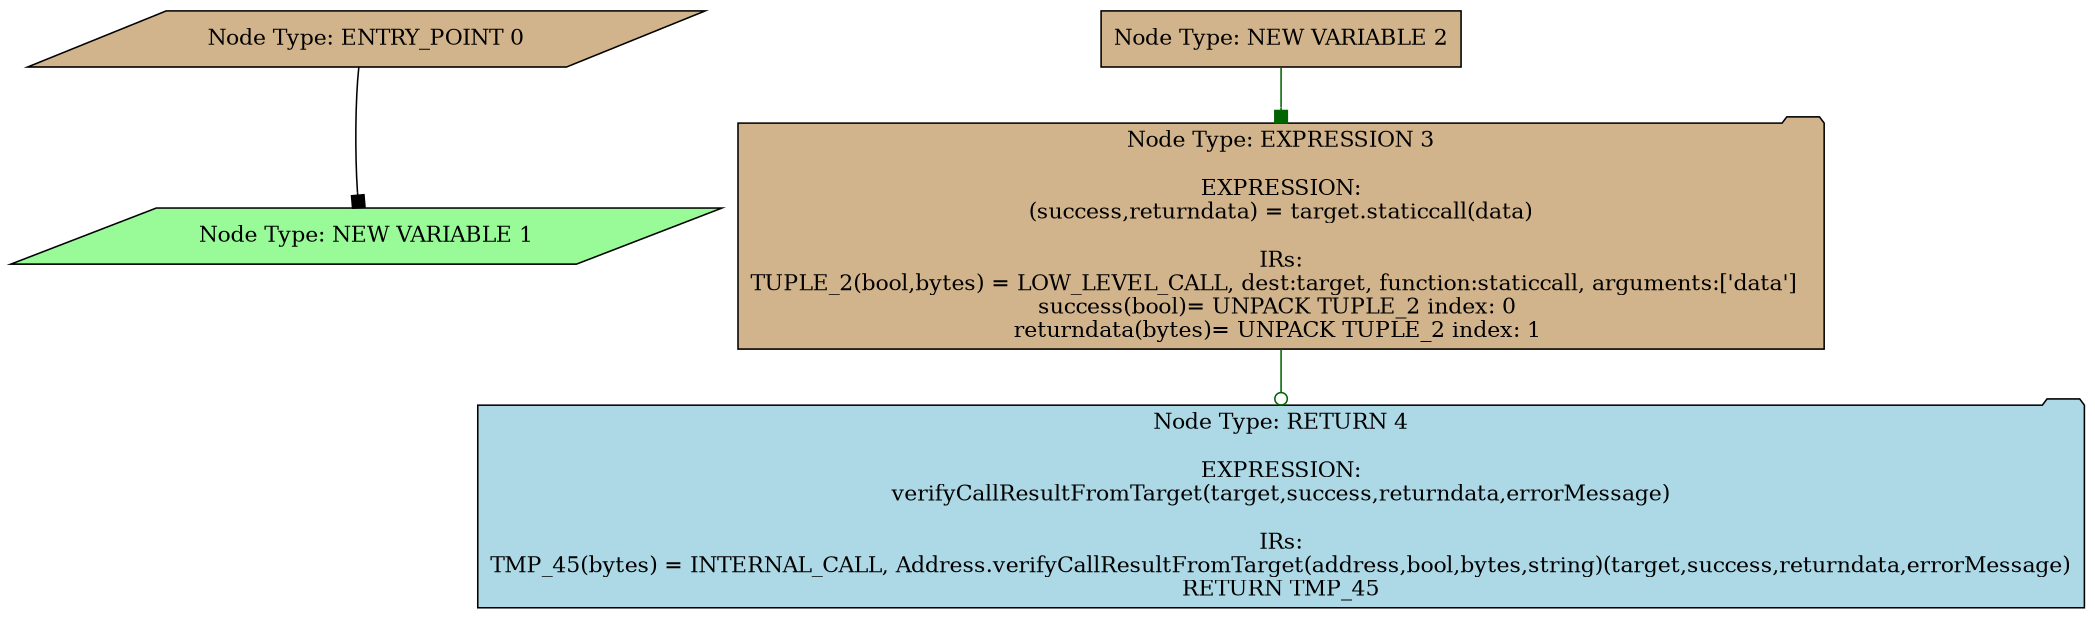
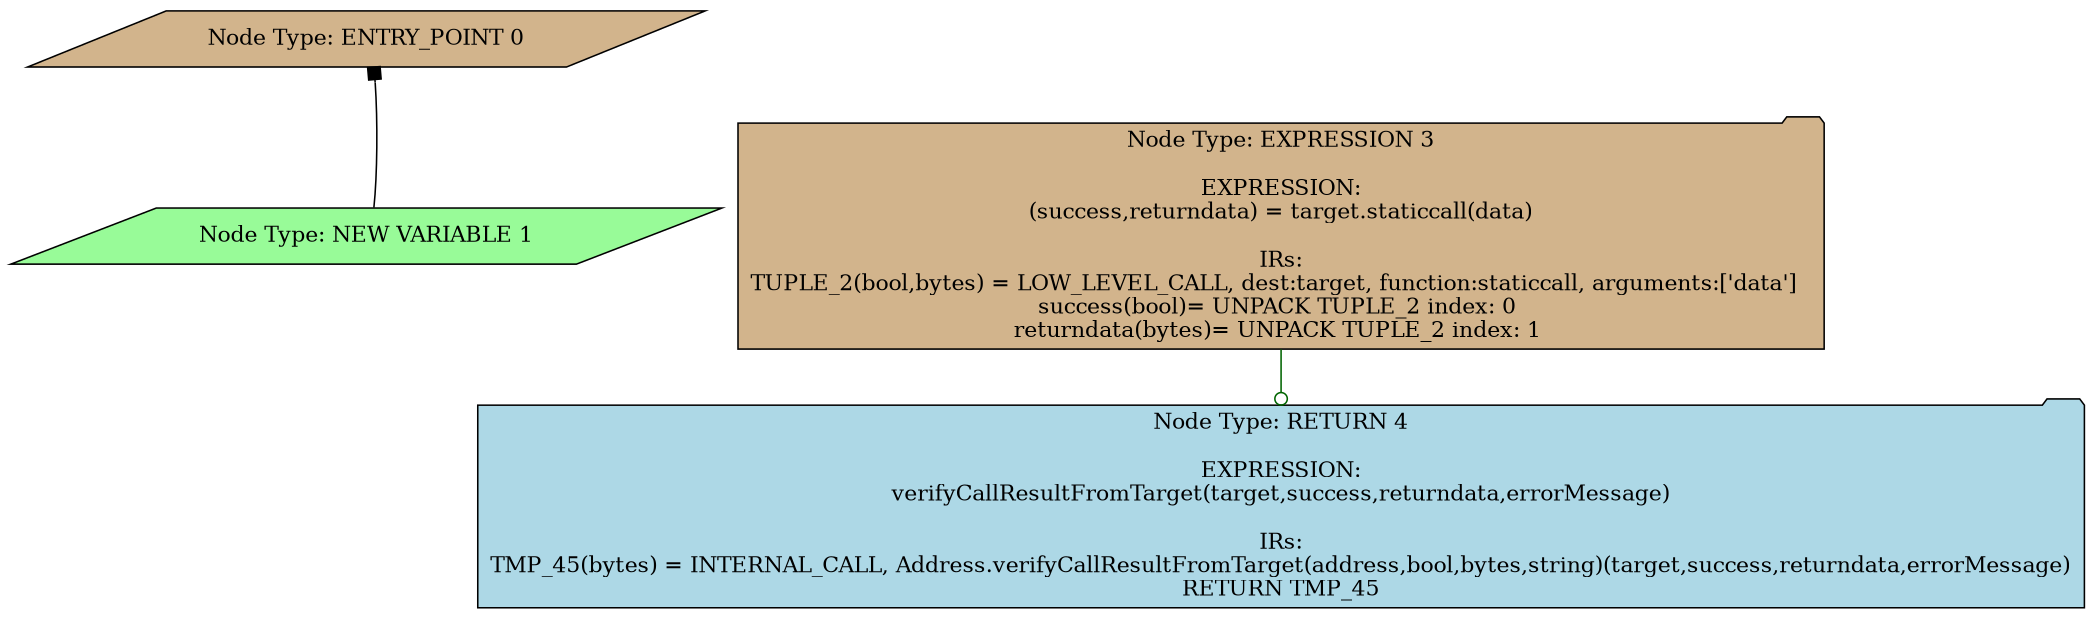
  digraph {
    node [fillcolor=tan shape=parallelogram style=filled]
    edge [arrowhead=box color=darkgreen]
    n1 [label="Node Type: ENTRY_POINT 0\n"]
    n2 [fillcolor=palegreen label="Node Type: NEW VARIABLE 1\n"]
-   n3 [label="Node Type: NEW VARIABLE 2\n" shape=box]
    n4 [label="Node Type: EXPRESSION 3\n\nEXPRESSION:\n(success,returndata) = target.staticcall(data)\n\nIRs:\nTUPLE_2(bool,bytes) = LOW_LEVEL_CALL, dest:target, function:staticcall, arguments:['data']  \nsuccess(bool)= UNPACK TUPLE_2 index: 0 \nreturndata(bytes)= UNPACK TUPLE_2 index: 1 " shape=folder]
    n5 [fillcolor=lightblue label="Node Type: RETURN 4\n\nEXPRESSION:\nverifyCallResultFromTarget(target,success,returndata,errorMessage)\n\nIRs:\nTMP_45(bytes) = INTERNAL_CALL, Address.verifyCallResultFromTarget(address,bool,bytes,string)(target,success,returndata,errorMessage)\nRETURN TMP_45" shape=folder]
-   n1 -> n2 [color=black]
-   n3 -> n4
+   n2 -> n1 [color=black]
    n4 -> n5 [arrowhead=odot]
  }
